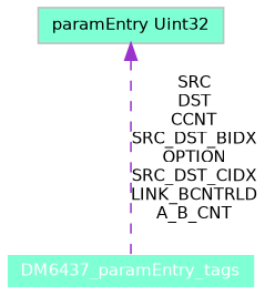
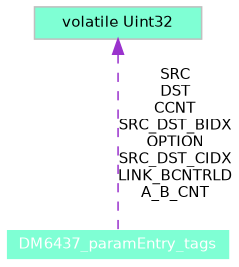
  digraph {
    node [fillcolor=aquamarine fontname=Helvetica fontsize=10 shape=record style=filled]
    n1 [color=white fontcolor=white height=0.2 label=DM6437_paramEntry_tags width=0.4]
-   n2 [color=grey75 height=0.2 label="paramEntry Uint32" width=0.4]
+   n2 [color=grey75 height=0.2 label="volatile Uint32" width=0.4]
    n2 -> n1 [color=darkorchid3 dir=back fontname=Helvetica fontsize=10 label="SRC\nDST\nCCNT\nSRC_DST_BIDX\nOPTION\nSRC_DST_CIDX\nLINK_BCNTRLD\nA_B_CNT" labelfontname=Helvetica labelfontsize=10 style=dashed]
  }
